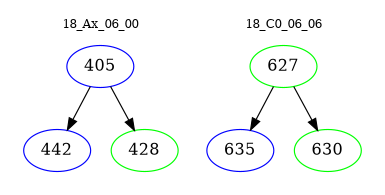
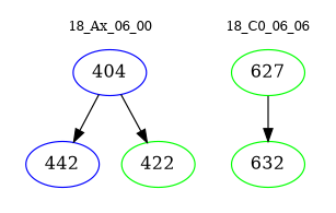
  digraph {
    node [color=blue]
    edge [color=black]
-   n1 [label=405]
+   n1 [label=404]
    n2 [label=442]
-   n3 [color=green label=428]
+   n3 [color=green label=422]
    n4 [color=green label=627]
-   n5 [label=635]
-   n6 [color=green label=630]
+   n6 [color=green label=632]
    subgraph cluster_1 {
      color=white
      fontsize=10
      label="18_Ax_06_00"
      n1
      n2
      n3
    }
    subgraph cluster_2 {
      color=white
      fontsize=10
      label="18_C0_06_06"
      n4
-     n5
      n6
    }
    n1 -> n2
    n1 -> n3
-   n4 -> n5
    n4 -> n6
  }
